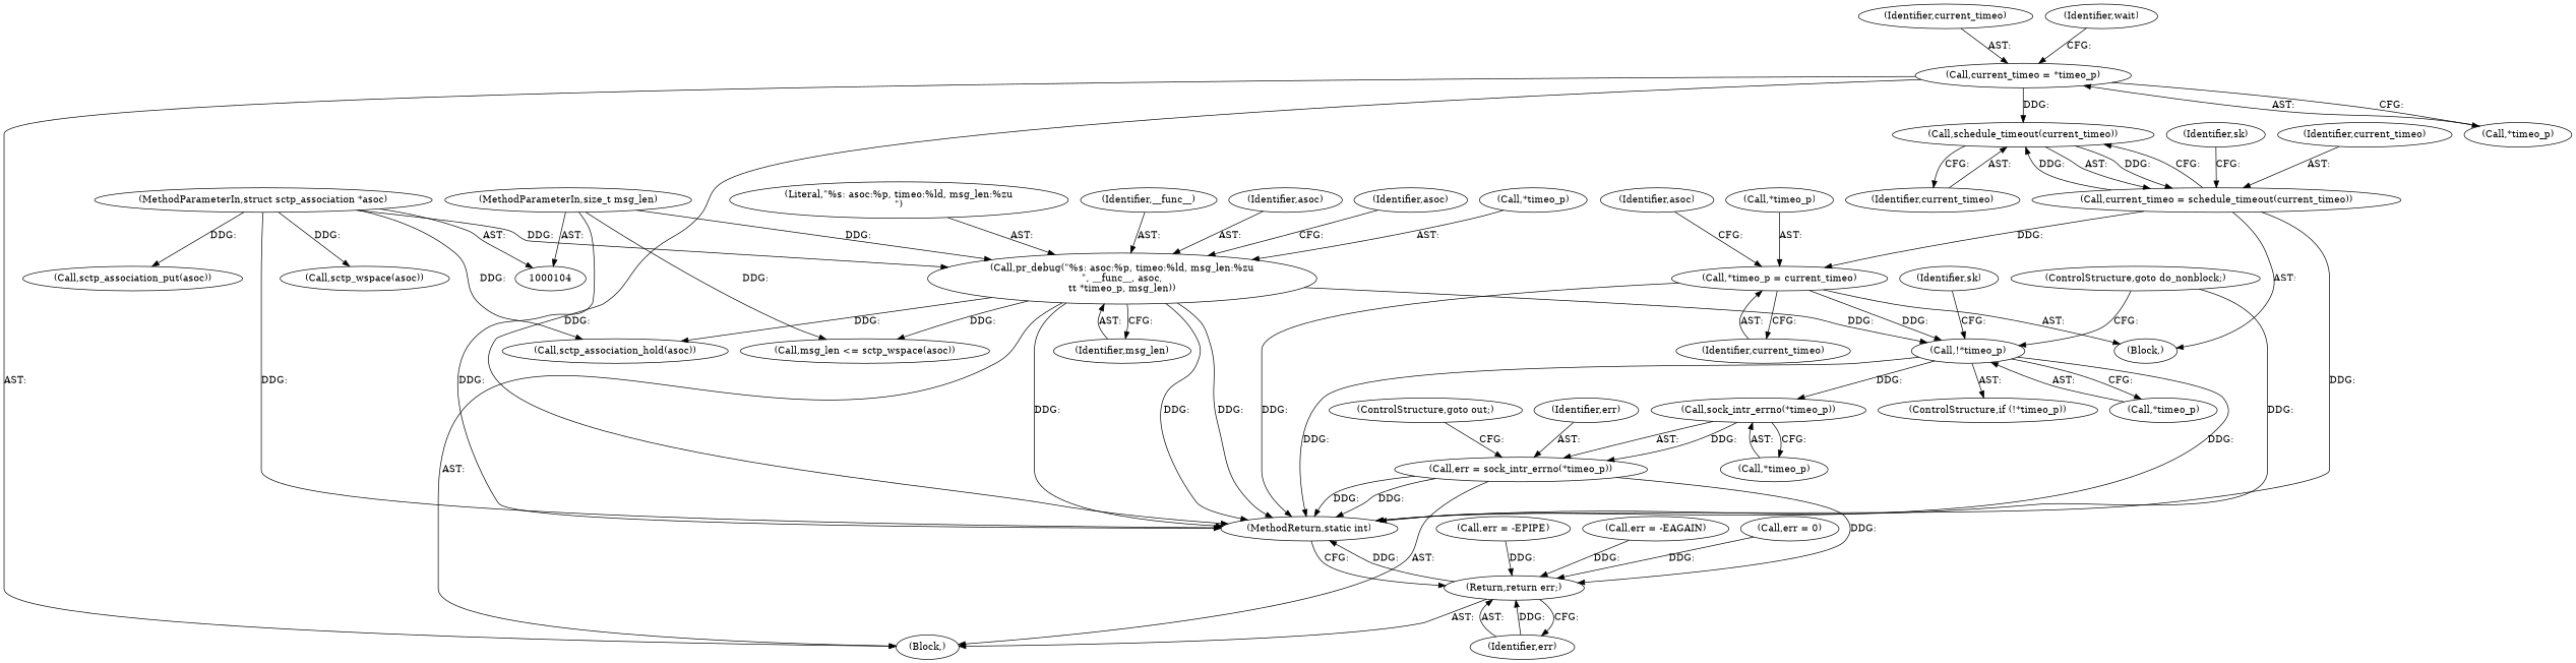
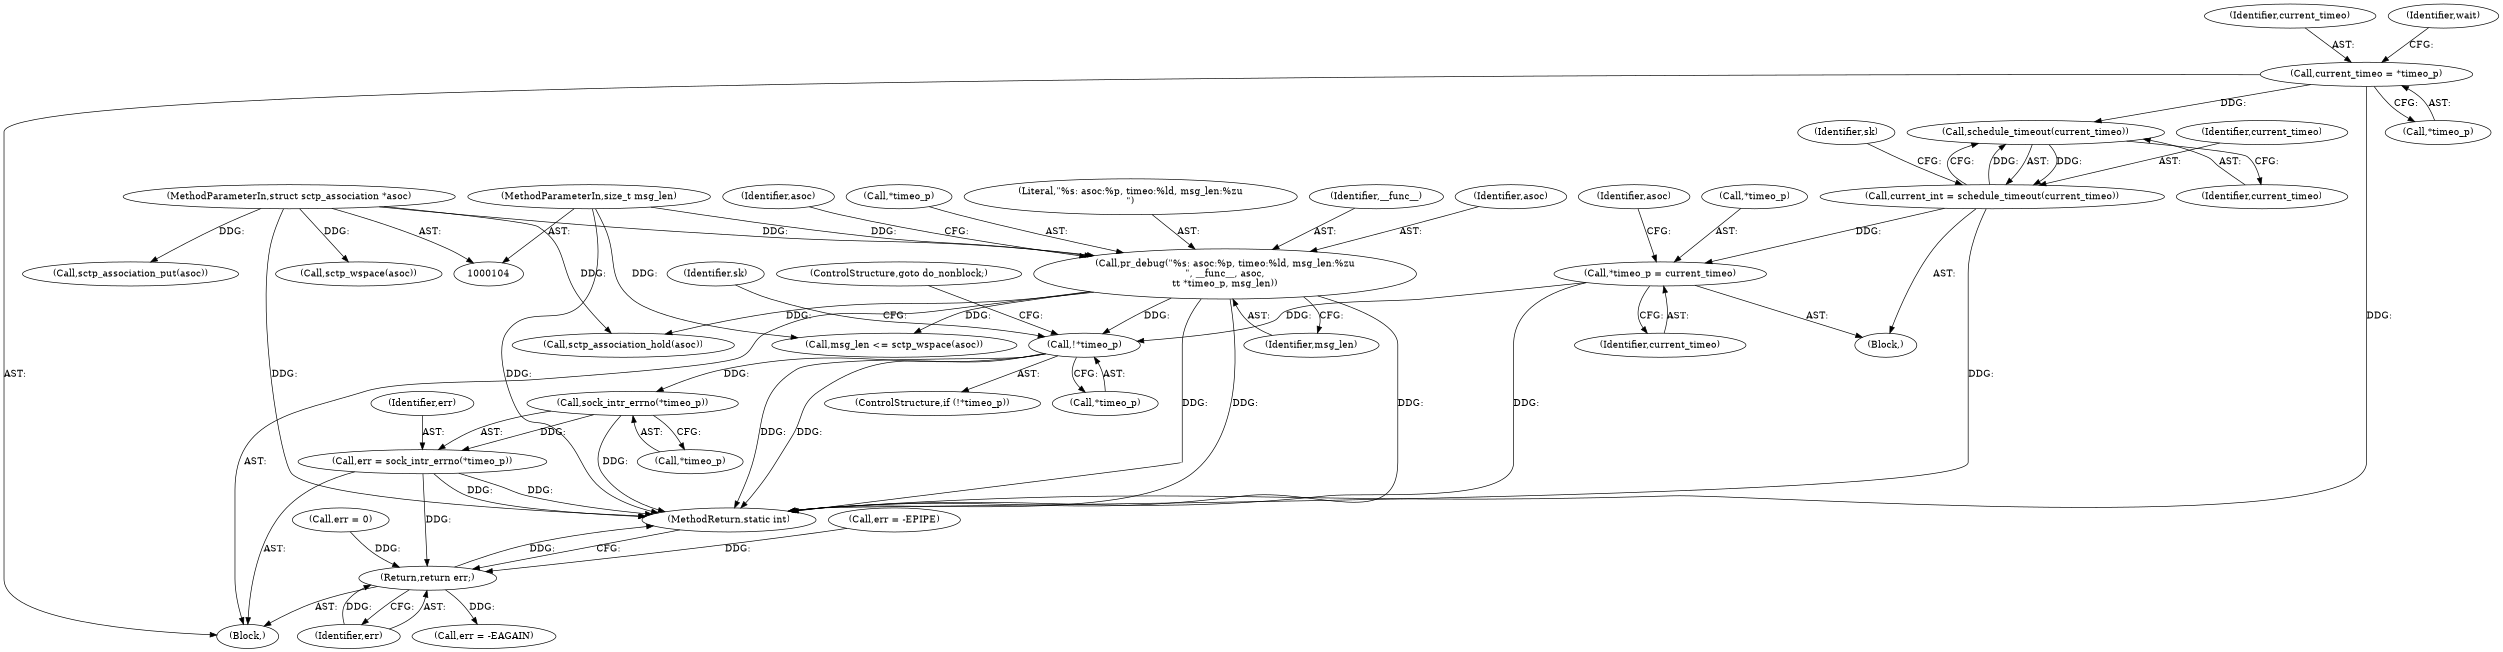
  digraph {
    n1 [label="(Call,!*timeo_p)"]
    n2 [label="(Call,sock_intr_errno(*timeo_p))"]
    n3 [label="(ControlStructure,if (!*timeo_p))"]
    n4 [label="(MethodReturn,static int)"]
    n5 [label="(Call,*timeo_p)"]
    n6 [label="(Call,err = sock_intr_errno(*timeo_p))"]
    n7 [label="(Call,*timeo_p)"]
    n8 [label="(Return,return err;)"]
    n9 [label="(Call,pr_debug(\"%s: asoc:%p, timeo:%ld, msg_len:%zu\n\", __func__, asoc,\n\t\t *timeo_p, msg_len))"]
    n10 [label="(Identifier,msg_len)"]
    n11 [label="(Block,)"]
    n12 [label="(Call,sctp_association_hold(asoc))"]
    n13 [label="(Call,msg_len <= sctp_wspace(asoc))"]
    n14 [label="(MethodParameterIn,struct sctp_association *asoc)"]
    n15 [label="(Call,sctp_wspace(asoc))"]
    n16 [label="(Call,sctp_association_put(asoc))"]
    1000104
    n18 [label="(MethodParameterIn,size_t msg_len)"]
    n19 [label="(Call,*timeo_p = current_timeo)"]
    n20 [label="(Identifier,current_timeo)"]
    n21 [label="(Block,)"]
-   n22 [label="(Call,current_timeo = schedule_timeout(current_timeo))"]
+   n22 [label="(Call,current_int = schedule_timeout(current_timeo))"]
    n23 [label="(Call,schedule_timeout(current_timeo))"]
    n24 [label="(Identifier,current_timeo)"]
    n25 [label="(Call,current_timeo = *timeo_p)"]
    n26 [label="(Call,*timeo_p)"]
    n27 [label="(Identifier,err)"]
    n28 [label="(Identifier,sk)"]
    n29 [label="(Identifier,__func__)"]
    n30 [label="(Identifier,current_timeo)"]
    n31 [label="(Identifier,err)"]
    n32 [label="(Identifier,asoc)"]
    n33 [label="(Identifier,asoc)"]
    n34 [label="(Call,err = -EPIPE)"]
    n35 [label="(Identifier,sk)"]
    n36 [label="(Identifier,asoc)"]
    n37 [label="(Identifier,wait)"]
    n38 [label="(Call,*timeo_p)"]
    n39 [label="(Call,*timeo_p)"]
-   n40 [label="(ControlStructure,goto out;)"]
    n41 [label="(Call,err = -EAGAIN)"]
    n42 [label="(ControlStructure,goto do_nonblock;)"]
    n43 [label="(Literal,\"%s: asoc:%p, timeo:%ld, msg_len:%zu\n\")"]
    n44 [label="(Call,err = 0)"]
    n45 [label="(Identifier,current_timeo)"]
    n1 -> n2 [label="DDG: "]
    n1 -> n3 [label="AST: "]
    n1 -> n4 [label="DDG: "]
    n1 -> n4 [label="DDG: "]
    n1 -> n5 [label="CFG: "]
-   n42 -> n4 [label="DDG: "]
+   n2 -> n4 [label="DDG: "]
    n2 -> n6 [label="AST: "]
    n2 -> n6 [label="DDG: "]
    n2 -> n7 [label="CFG: "]
    n4 -> n8 [label="CFG: "]
    n5 -> n1 [label="AST: "]
    n6 -> n4 [label="DDG: "]
    n6 -> n4 [label="DDG: "]
    n6 -> n8 [label="DDG: "]
    n6 -> n11 [label="AST: "]
    n7 -> n2 [label="AST: "]
    n8 -> n4 [label="DDG: "]
    n8 -> n11 [label="AST: "]
    n8 -> n27 [label="CFG: "]
    n9 -> n1 [label="DDG: "]
    n9 -> n4 [label="DDG: "]
    n9 -> n4 [label="DDG: "]
    n9 -> n4 [label="DDG: "]
    n9 -> n10 [label="CFG: "]
    n9 -> n11 [label="AST: "]
    n9 -> n12 [label="DDG: "]
    n9 -> n13 [label="DDG: "]
    n10 -> n9 [label="AST: "]
    n14 -> n4 [label="DDG: "]
    n14 -> n9 [label="DDG: "]
    n14 -> n12 [label="DDG: "]
    n14 -> n15 [label="DDG: "]
    n14 -> n16 [label="DDG: "]
    n14 -> 1000104 [label="AST: "]
    n18 -> n4 [label="DDG: "]
    n18 -> n9 [label="DDG: "]
    n18 -> n13 [label="DDG: "]
    n18 -> 1000104 [label="AST: "]
    n19 -> n1 [label="DDG: "]
    n19 -> n4 [label="DDG: "]
    n19 -> n20 [label="CFG: "]
    n19 -> n21 [label="AST: "]
    n20 -> n19 [label="AST: "]
    n22 -> n4 [label="DDG: "]
    n22 -> n19 [label="DDG: "]
    n22 -> n21 [label="AST: "]
    n22 -> n23 [label="CFG: "]
    n22 -> n23 [label="DDG: "]
    n23 -> n22 [label="AST: "]
    n23 -> n22 [label="DDG: "]
    n23 -> n24 [label="CFG: "]
    n24 -> n23 [label="AST: "]
    n25 -> n4 [label="DDG: "]
    n25 -> n11 [label="AST: "]
    n25 -> n23 [label="DDG: "]
    n25 -> n26 [label="CFG: "]
    n26 -> n25 [label="AST: "]
    n27 -> n8 [label="AST: "]
    n27 -> n8 [label="DDG: "]
    n28 -> n22 [label="CFG: "]
    n29 -> n9 [label="AST: "]
    n30 -> n25 [label="AST: "]
    n31 -> n6 [label="AST: "]
    n32 -> n9 [label="AST: "]
    n33 -> n19 [label="CFG: "]
    n34 -> n8 [label="DDG: "]
    n35 -> n1 [label="CFG: "]
    n36 -> n9 [label="CFG: "]
    n37 -> n25 [label="CFG: "]
    n38 -> n9 [label="AST: "]
    n39 -> n19 [label="AST: "]
-   n40 -> n6 [label="CFG: "]
-   n41 -> n8 [label="DDG: "]
+   n8 -> n41 [label="DDG: "]
    n42 -> n1 [label="CFG: "]
    n43 -> n9 [label="AST: "]
    n44 -> n8 [label="DDG: "]
    n45 -> n22 [label="AST: "]
  }
